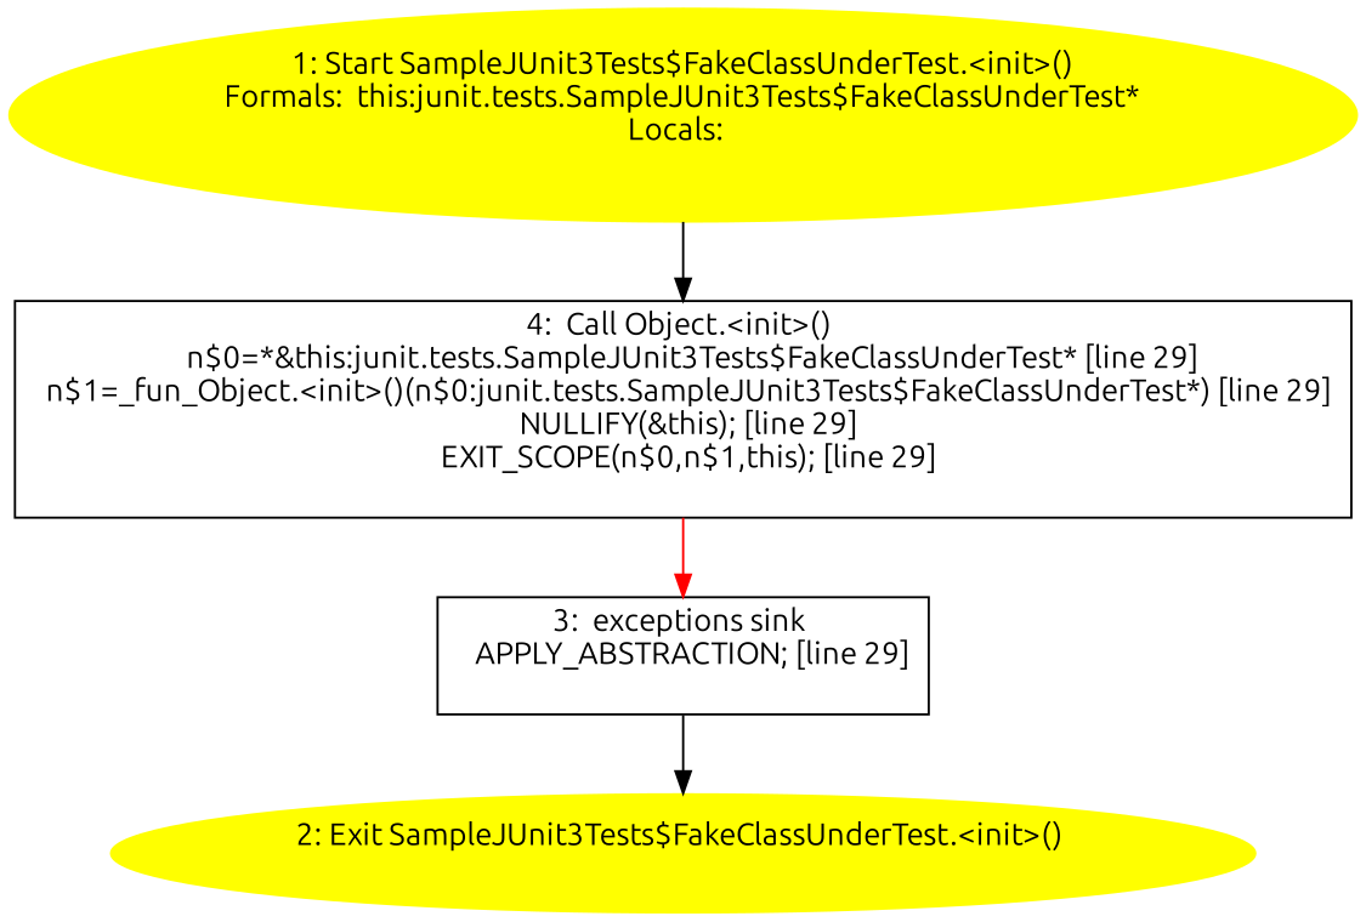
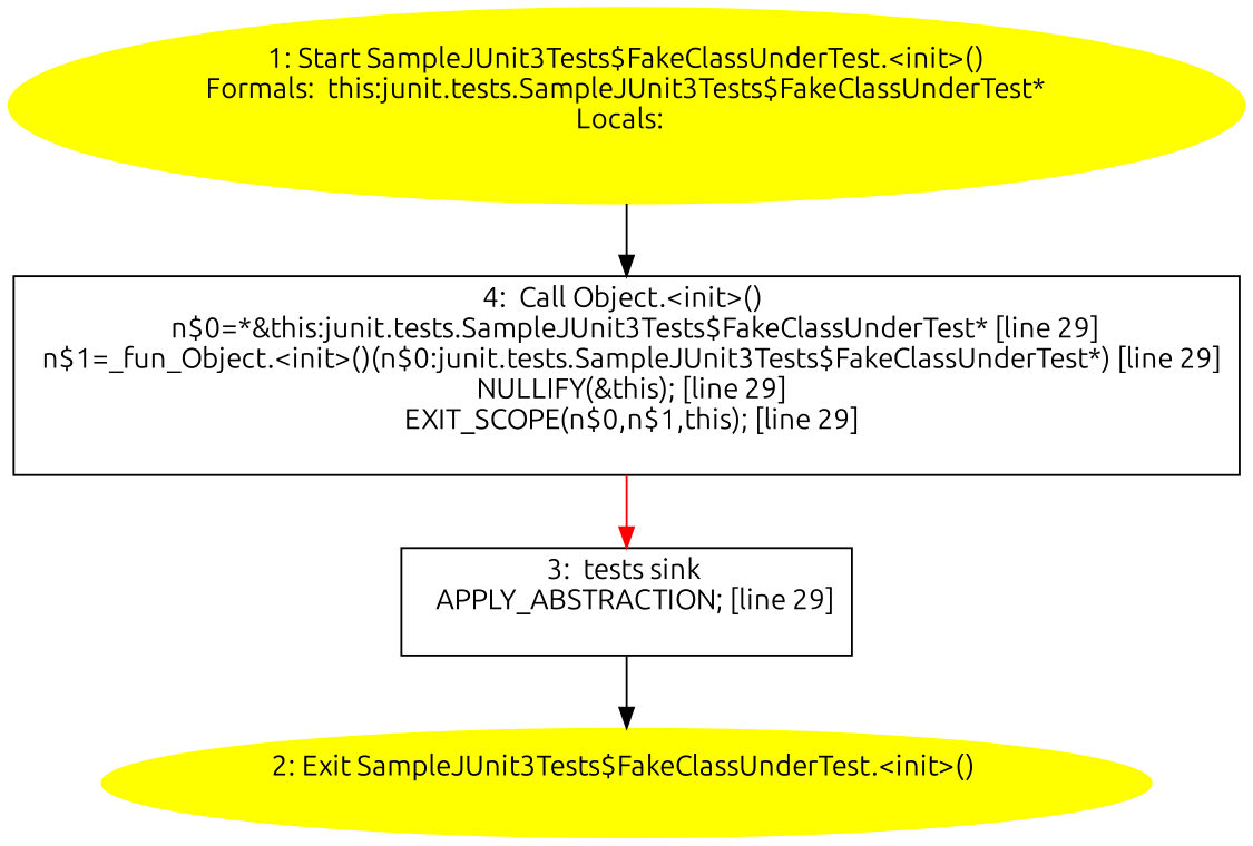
  digraph {
    fontname=Ubuntu
    node [fontname=Ubuntu]
    edge [fontname=Ubuntu]
    n1 [color=yellow label="1: Start SampleJUnit3Tests$FakeClassUnderTest.<init>()\nFormals:  this:junit.tests.SampleJUnit3Tests$FakeClassUnderTest*\nLocals:  \n  " style=filled]
    n2 [label="4:  Call Object.<init>() \n   n$0=*&this:junit.tests.SampleJUnit3Tests$FakeClassUnderTest* [line 29]\n  n$1=_fun_Object.<init>()(n$0:junit.tests.SampleJUnit3Tests$FakeClassUnderTest*) [line 29]\n  NULLIFY(&this); [line 29]\n  EXIT_SCOPE(n$0,n$1,this); [line 29]\n " shape=box]
-   n3 [label="3:  exceptions sink \n   APPLY_ABSTRACTION; [line 29]\n " shape=box]
+   n3 [label="3:  tests sink \n   APPLY_ABSTRACTION; [line 29]\n " shape=box]
    n4 [color=yellow label="2: Exit SampleJUnit3Tests$FakeClassUnderTest.<init>() \n  " style=filled]
    n1 -> n2
    n2 -> n3 [color=red]
    n3 -> n4
  }
